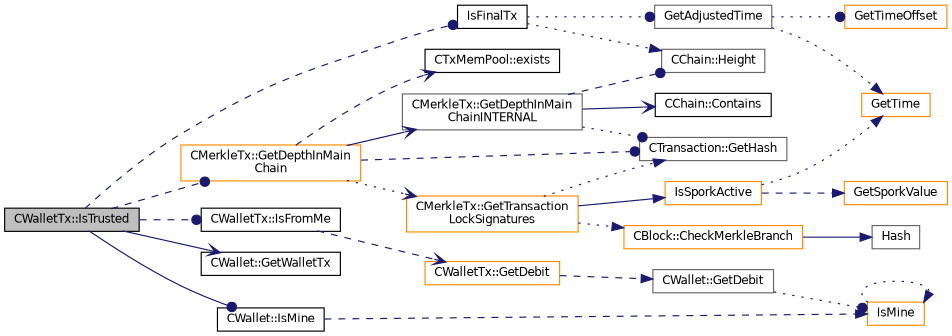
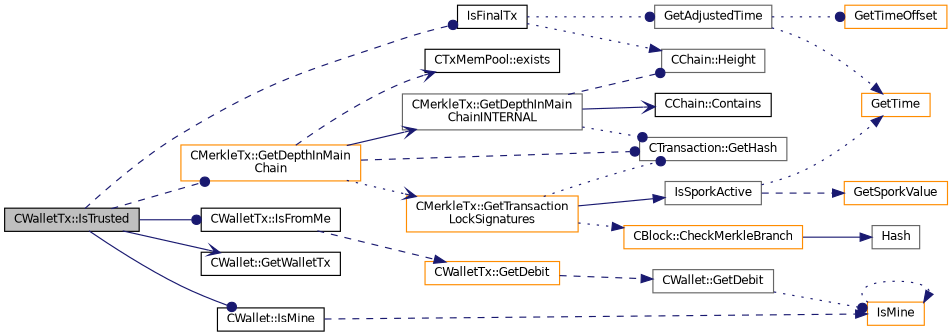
  digraph {
    rankdir=LR
    node [color=darkorange fillcolor=white fontname=Helvetica fontsize=10 shape=record style=filled]
    edge [arrowhead=normal color=midnightblue fontname=Helvetica fontsize=10 labelfontname=Helvetica labelfontsize=10 style=dotted]
    n1 [color=black fillcolor=grey75 fontcolor=black height=0.2 label="CWalletTx::IsTrusted" width=0.4]
    n2 [color=black height=0.2 label=IsFinalTx width=0.4]
    n3 [height=0.2 label="CMerkleTx::GetDepthInMain\lChain" width=0.4]
    n4 [color=black height=0.2 label="CWalletTx::IsFromMe" width=0.4]
    n5 [color=black height=0.2 label="CWallet::GetWalletTx" width=0.4]
    n6 [color=black height=0.2 label="CWallet::IsMine" width=0.4]
    n7 [color=gray40 height=0.2 label="CChain::Height" width=0.4]
    n8 [color=gray40 height=0.2 label=GetAdjustedTime width=0.4]
    n9 [color=gray40 height=0.2 label="CMerkleTx::GetDepthInMain\lChainINTERNAL" width=0.4]
    n10 [color=gray40 height=0.2 label="CTransaction::GetHash" width=0.4]
    n11 [color=black height=0.2 label="CTxMemPool::exists" width=0.4]
    n12 [height=0.2 label="CMerkleTx::GetTransaction\lLockSignatures" width=0.4]
    n13 [height=0.2 label="CWalletTx::GetDebit" width=0.4]
    n14 [height=0.2 label=IsMine width=0.4]
    n15 [height=0.2 label=GetTime width=0.4]
    n16 [height=0.2 label=GetTimeOffset width=0.4]
    n17 [color=black height=0.2 label="CChain::Contains" width=0.4]
    n18 [height=0.2 label="CBlock::CheckMerkleBranch" width=0.4]
-   n19 [height=0.2 label=IsSporkActive width=0.4]
+   n19 [color=gray40 height=0.2 label=IsSporkActive width=0.4]
    n20 [color=gray40 height=0.2 label=Hash width=0.4]
    n21 [height=0.2 label=GetSporkValue width=0.4]
    n22 [color=gray40 height=0.2 label="CWallet::GetDebit" width=0.4]
    n1 -> n2 [arrowhead=dot style=dashed]
    n1 -> n3 [arrowhead=dot style=dashed]
-   n1 -> n4 [arrowhead=dot style=dashed]
+   n1 -> n4 [arrowhead=dot style=solid]
    n1 -> n5 [arrowhead=vee style=solid]
    n1 -> n6 [arrowhead=dot style=solid]
    n2 -> n7
    n2 -> n8 [arrowhead=dot]
    n3 -> n9 [arrowhead=vee style=solid]
    n3 -> n10 [arrowhead=dot style=dashed]
    n3 -> n11 [arrowhead=vee style=dashed]
    n3 -> n12 [arrowhead=vee]
-   n4 -> n13 [arrowhead=vee style=dashed]
+   n4 -> n13 [style=dashed]
    n6 -> n14 [style=dashed]
    n8 -> n15
    n8 -> n16 [arrowhead=dot]
    n9 -> n7 [arrowhead=dot style=dashed]
    n9 -> n10 [arrowhead=dot]
    n9 -> n17 [arrowhead=vee style=solid]
-   n12 -> n10
+   n12 -> n10 [arrowhead=dot]
    n12 -> n18
    n12 -> n19 [style=solid]
    n13 -> n22 [style=dashed]
    n14 -> n14
    n18 -> n20 [style=solid]
    n19 -> n15
    n19 -> n21 [style=dashed]
    n22 -> n14 [arrowhead=dot]
  }
